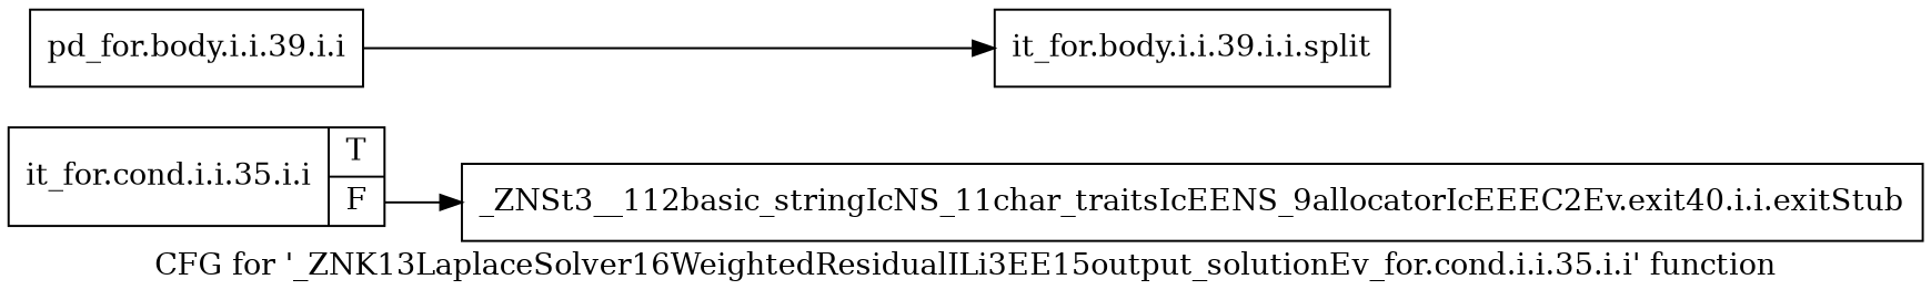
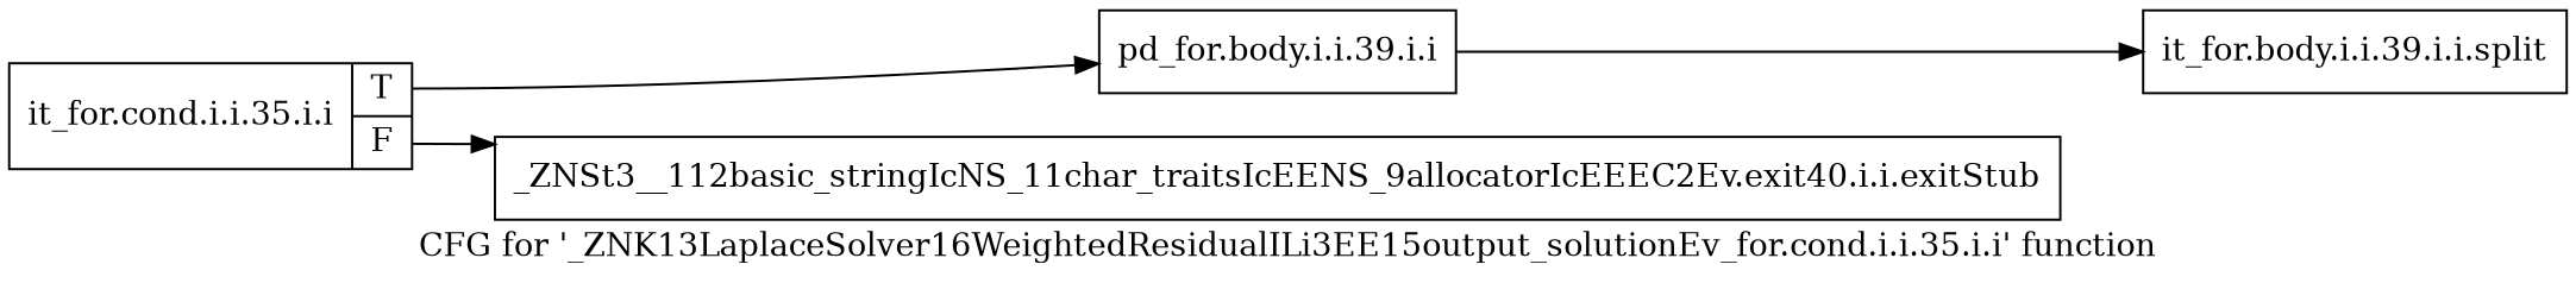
  digraph {
    label="CFG for '_ZNK13LaplaceSolver16WeightedResidualILi3EE15output_solutionEv_for.cond.i.i.35.i.i' function"
    rankdir=LR
    node [shape=record]
    n1 [label="{it_for.cond.i.i.35.i.i|{<s0>T|<s1>F}}"]
    n2 [label="{_ZNSt3__112basic_stringIcNS_11char_traitsIcEENS_9allocatorIcEEEC2Ev.exit40.i.i.exitStub}"]
    n3 [label="{pd_for.body.i.i.39.i.i}"]
    n4 [label="{it_for.body.i.i.39.i.i.split}"]
    n1 -> n2 [tailport=s1]
+   n1 -> n3 [tailport=s0]
    n3 -> n4
  }
